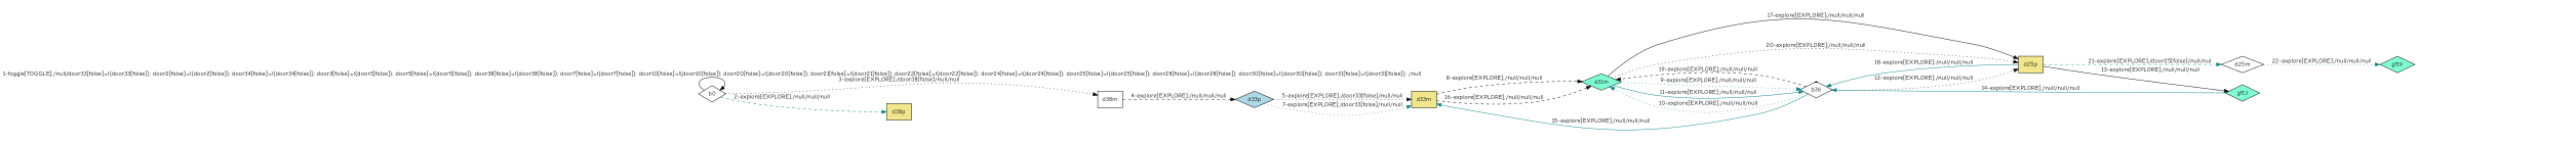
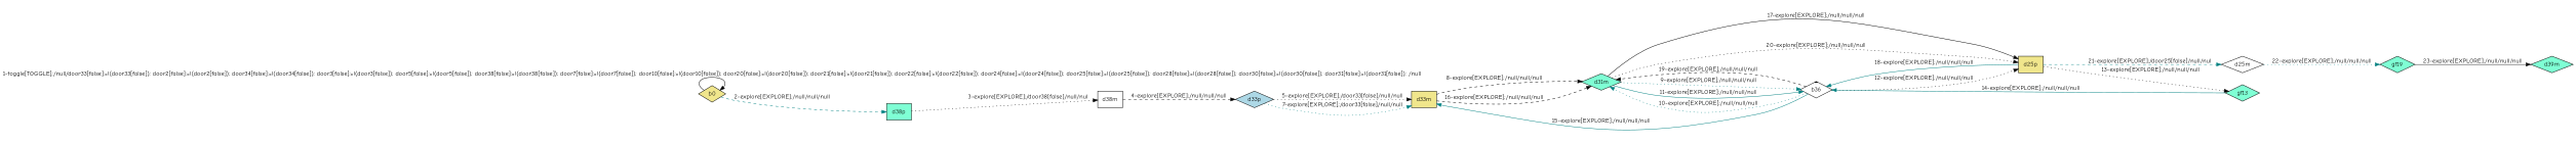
  digraph {
    fontname="Comic Neue"
    rankdir=LR
    node [fillcolor=white fontname="Comic Neue" shape=diamond style=filled]
    edge [color=black fontname="Comic Neue" style=solid]
-   b0
-   d38p [fillcolor=khaki shape=box]
+   b0 [fillcolor=khaki]
+   d38p [fillcolor=aquamarine shape=box]
    d38m [shape=box]
    d33p [fillcolor=lightblue]
    d33m [fillcolor=khaki shape=box]
    d31m [fillcolor=aquamarine]
    b36
    d25p [fillcolor=khaki shape=box]
    gf13 [fillcolor=aquamarine]
    d25m
    gf19 [fillcolor=aquamarine]
+   d39m [fillcolor=aquamarine]
    b0 -> b0 [label="1-toggle[TOGGLE];/null/door33[false]:=!(door33[false]); door2[false]:=!(door2[false]); door34[false]:=!(door34[false]); door3[false]:=!(door3[false]); door5[false]:=!(door5[false]); door38[false]:=!(door38[false]); door7[false]:=!(door7[false]); door10[false]:=!(door10[false]); door20[false]:=!(door20[false]); door21[false]:=!(door21[false]); door22[false]:=!(door22[false]); door24[false]:=!(door24[false]); door25[false]:=!(door25[false]); door28[false]:=!(door28[false]); door30[false]:=!(door30[false]); door31[false]:=!(door31[false]); /null"]
    b0 -> d38p [color=teal label="2-explore[EXPLORE];/null/null/null" style=dashed]
-   b0 -> d38m [label="3-explore[EXPLORE];/door38[false]/null/null" style=dotted]
+   d38p -> d38m [label="3-explore[EXPLORE];/door38[false]/null/null" style=dotted]
    d38m -> d33p [label="4-explore[EXPLORE];/null/null/null" style=dashed]
    d33p -> d33m [label="5-explore[EXPLORE];/door33[false]/null/null" style=dotted]
    d33p -> d33m [color=teal label="7-explore[EXPLORE];/door33[false]/null/null" style=dotted]
    d33m -> d31m [label="8-explore[EXPLORE];/null/null/null" style=dashed]
    d33m -> d31m [label="16-explore[EXPLORE];/null/null/null" style=dashed]
    d31m -> b36 [color=teal label="9-explore[EXPLORE];/null/null/null" style=dotted]
    d31m -> b36 [color=teal label="11-explore[EXPLORE];/null/null/null"]
    d31m -> d25p [label="17-explore[EXPLORE];/null/null/null"]
    d31m -> d25p [label="20-explore[EXPLORE];/null/null/null" style=dotted]
    b36 -> d33m [color=teal label="15-explore[EXPLORE];/null/null/null"]
    b36 -> d31m [color=teal label="10-explore[EXPLORE];/null/null/null" style=dotted]
    b36 -> d31m [label="19-explore[EXPLORE];/null/null/null" style=dashed]
    b36 -> d25p [label="12-explore[EXPLORE];/null/null/null" style=dotted]
    d25p -> b36 [color=teal label="18-explore[EXPLORE];/null/null/null"]
-   d25p -> gf13 [label="13-explore[EXPLORE];/null/null/null"]
+   d25p -> gf13 [label="13-explore[EXPLORE];/null/null/null" style=dotted]
    d25p -> d25m [color=teal label="21-explore[EXPLORE];/door25[false]/null/null" style=dashed]
    gf13 -> b36 [color=teal label="14-explore[EXPLORE];/null/null/null"]
    d25m -> gf19 [color=teal label="22-explore[EXPLORE];/null/null/null" style=dotted]
+   gf19 -> d39m [label="23-explore[EXPLORE];/null/null/null"]
  }
